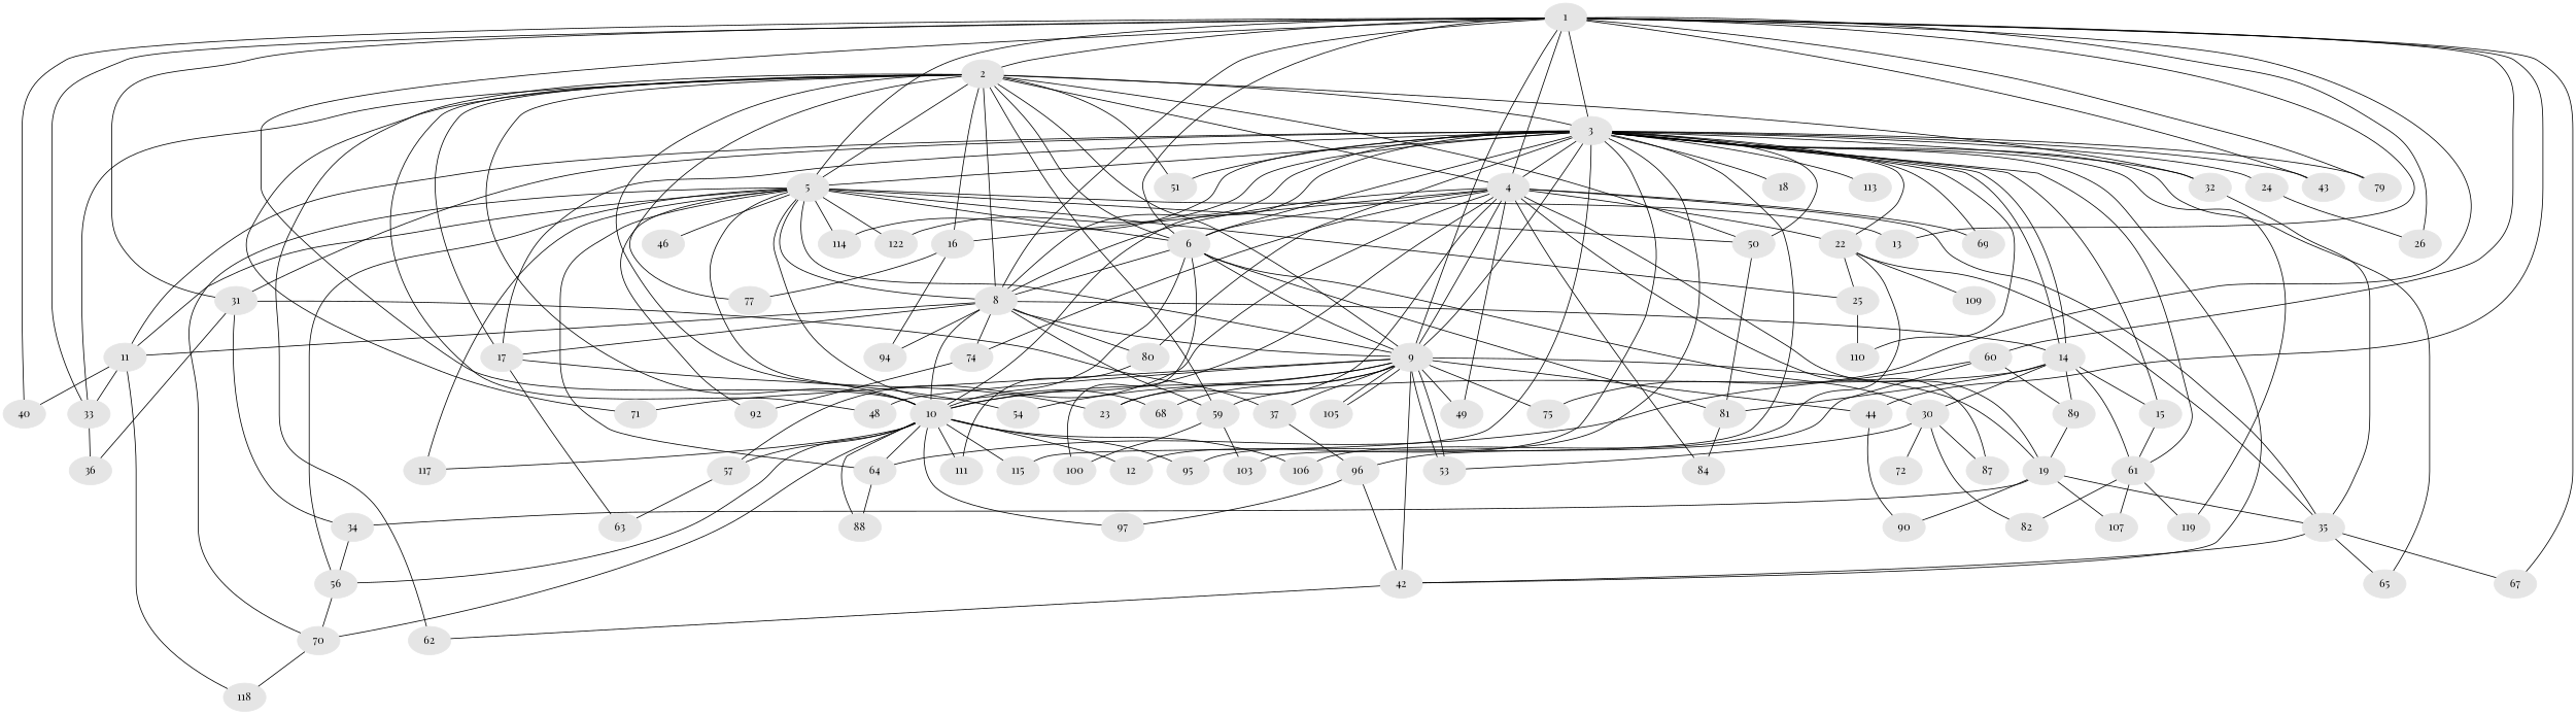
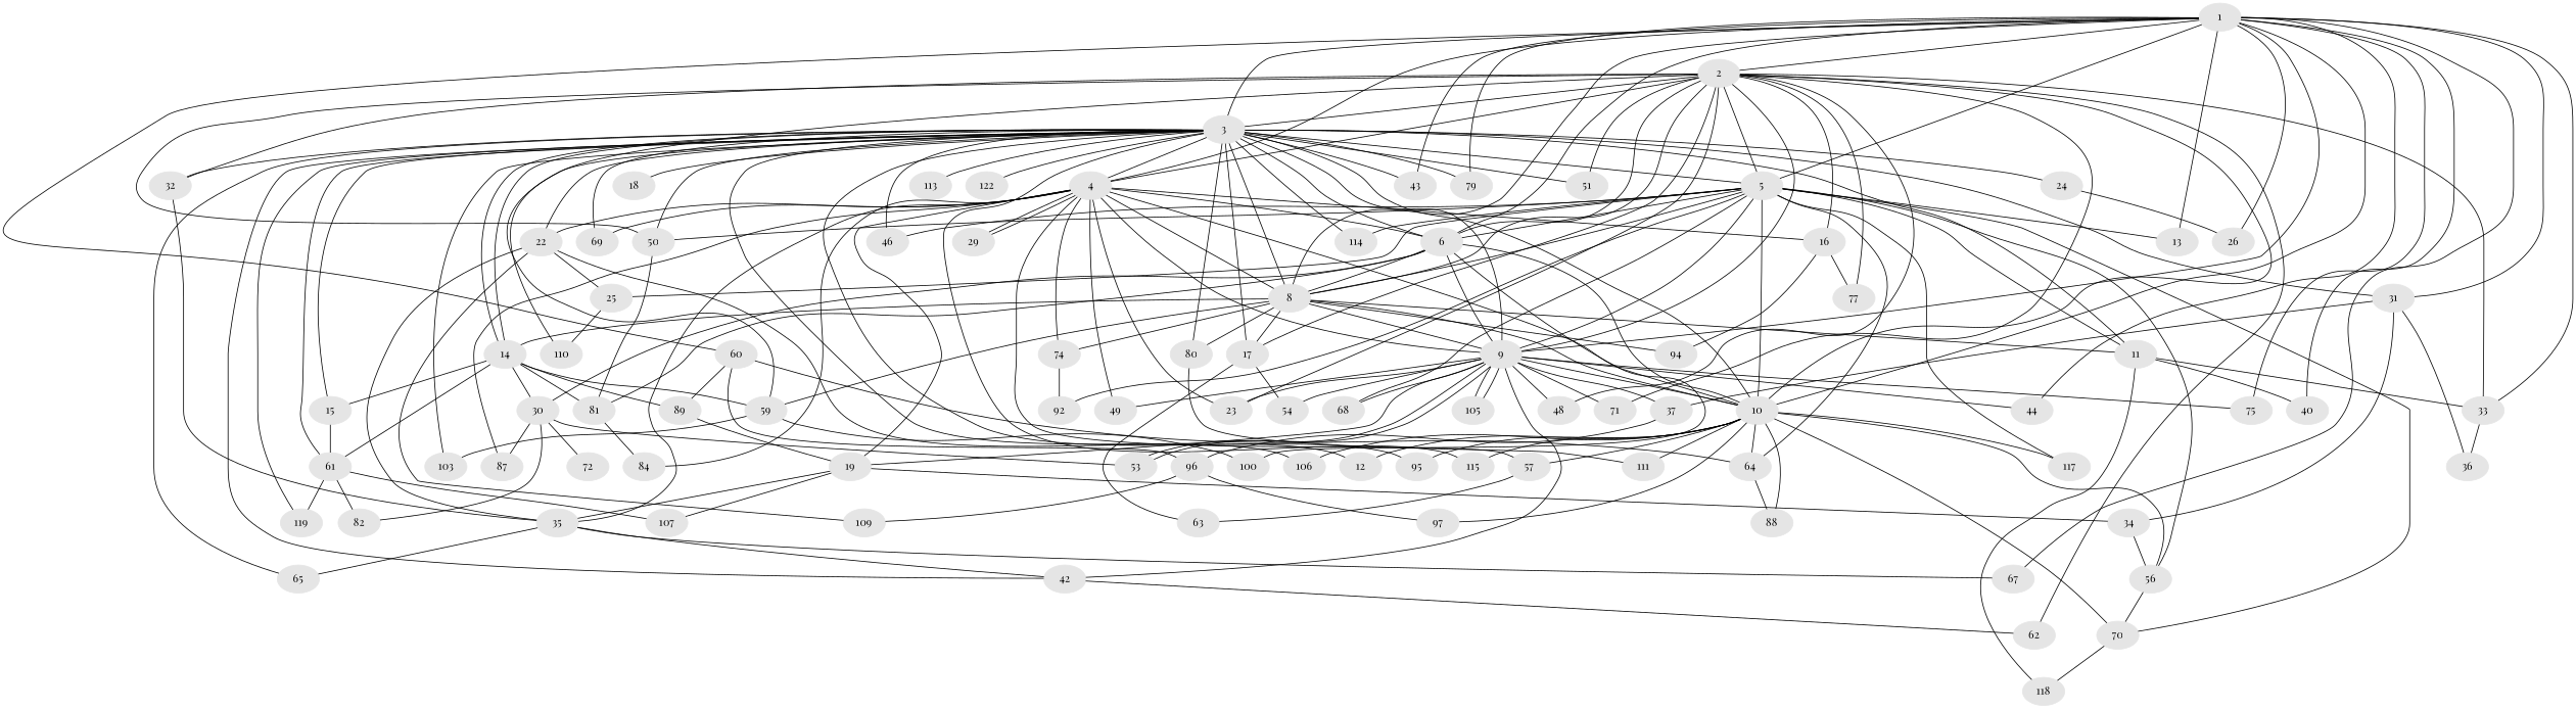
  graph {
    fontname="Playfair Display"
    node [color=gray90 fontname="Playfair Display" style=filled]
    edge [fontname="Playfair Display"]
    1 [super="+102"]
    2 [super="+28"]
    3 [super="+7"]
    4 [super="+38"]
    5 [super="+66"]
    6 [super="+45"]
    8 [super="+47"]
    9 [super="+39"]
    10 [super="+21"]
    13
    26
    31 [super="+108"]
    40
    43
    44
    60
    67
    75
    79
    33
    16 [super="+98"]
    17 [super="+27"]
    23 [super="+101"]
    32
    48
    50 [super="+104"]
    51
    59 [super="+83"]
    62
    71
    77
    110 [super="+112"]
    11 [super="+120"]
    12
    14 [super="+41"]
    15
    18
    22 [super="+116"]
    24
    42 [super="+95"]
    46
    61 [super="+76"]
    65
    69
    80
    n46 [label=95]
    103
    113
    114
    115
    119
    n52 [label=122]
    19 [super="+85"]
+   29 [super="+91"]
    35 [super="+52"]
    49
    57
    74
    84
    87
    25
    56 [super="+78"]
    64 [super="+93"]
    68
    70 [super="+73"]
    92
    117
    30 [super="+55"]
    81 [super="+86"]
    100
    94
    37 [super="+58"]
    53
    54
    105
    88
    97
    106
    111
    34
    36
-   90
    89
    96
    63
    118
    109
    107
    82
    72
    1 -- 2
    1 -- 3 [weight=2]
    1 -- 4
    1 -- 5
    1 -- 6
    1 -- 8
    1 -- 9
    1 -- 10
    1 -- 13
    1 -- 26
    1 -- 31
    1 -- 40
    1 -- 43
    1 -- 44
    1 -- 60
    1 -- 67
    1 -- 75
    1 -- 79
    1 -- 33
    2 -- 3 [weight=2]
    2 -- 4
    2 -- 5
    2 -- 6 [weight=2]
    2 -- 8
    2 -- 9
    2 -- 10
    2 -- 33
    2 -- 16 [weight=2]
    2 -- 17
    2 -- 23
    2 -- 32
    2 -- 48
    2 -- 50
    2 -- 51
    2 -- 59
    2 -- 62
    2 -- 71
    2 -- 77
    3 -- 4 [weight=2]
    3 -- 5 [weight=2]
    3 -- 6 [weight=2]
    3 -- 8 [weight=2]
    3 -- 9 [weight=3]
    3 -- 10 [weight=2]
    3 -- 31 [weight=2]
    3 -- 43
    3 -- 79
    3 -- 17 [weight=3]
    3 -- 32
    3 -- 50
    3 -- 51
    3 -- 110
    3 -- 11
    3 -- 12
    3 -- 14
    3 -- 14
    3 -- 15
    3 -- 18
    3 -- 22
    3 -- 24
    3 -- 42
+   3 -- 46
    3 -- 61
    3 -- 65
    3 -- 69
    3 -- 80
    3 -- n46
    3 -- 103
    3 -- 113
    3 -- 114
    3 -- 115
    3 -- 119
    3 -- n52
    4 -- 6
    4 -- 8
    4 -- 9 [weight=2]
    4 -- 10
    4 -- 16
    4 -- 23
    4 -- 22
    4 -- 69
    4 -- 19
+   4 -- 29
+   4 -- 29
    4 -- 35
    4 -- 49
    4 -- 57
    4 -- 74
    4 -- 84
    4 -- 87
    5 -- 6 [weight=2]
    5 -- 8
    5 -- 9
    5 -- 10
    5 -- 13
    5 -- 50
    5 -- 11
    5 -- 46
    5 -- 114
-   5 -- n52
    5 -- 25
    5 -- 56
    5 -- 64
    5 -- 68
    5 -- 70
    5 -- 92
    5 -- 117
    6 -- 8
    6 -- 9
    6 -- 10
    6 -- 30
    6 -- 81
    6 -- 100
    8 -- 9
    8 -- 10
    8 -- 17
    8 -- 59
    8 -- 11
    8 -- 14
    8 -- 80
    8 -- 74
    8 -- 94
    9 -- 10
    9 -- 44
    9 -- 75
    9 -- 23
    9 -- 48
    9 -- 71
    9 -- 42
    9 -- 19
    9 -- 49
    9 -- 68
    9 -- 37 [weight=2]
    9 -- 53
    9 -- 53
    9 -- 54
    9 -- 105
    9 -- 105
    10 -- 12
    10 -- n46
    10 -- 115
    10 -- 57
    10 -- 56
    10 -- 64
    10 -- 70
    10 -- 117
    10 -- 88
    10 -- 97
    10 -- 106
    10 -- 111
    31 -- 37
    31 -- 34
    31 -- 36
-   44 -- 90
    60 -- 64
    60 -- 89
    60 -- 96
    33 -- 36
    16 -- 77
    16 -- 94
    17 -- 54
    17 -- 63
    32 -- 35
    50 -- 81
    59 -- 103
    59 -- 100
    11 -- 40
    11 -- 33
    11 -- 118
    14 -- 59
    14 -- 15
    14 -- 61
    14 -- 30
    14 -- 81
    14 -- 89
    15 -- 61
    22 -- 35 [weight=2]
    22 -- 25
    22 -- 106
    22 -- 109
    24 -- 26
    42 -- 62
    61 -- 119
    61 -- 107
    61 -- 82
    80 -- 111
    19 -- 35
    19 -- 34
-   19 -- 90
    19 -- 107
    35 -- 67
    35 -- 42
    35 -- 65
    57 -- 63
    74 -- 92
    25 -- 110
    56 -- 70
    64 -- 88
    70 -- 118
    30 -- 87
    30 -- 53
    30 -- 82
    30 -- 72
    81 -- 84
    37 -- 96
    34 -- 56
    89 -- 19
    96 -- 97
-   96 -- 42
+   96 -- 109
  }
